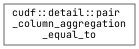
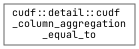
  digraph {
    rankdir=LR
    fontname="JetBrains Mono"
-   n1 [color=grey40 fillcolor=white fontname="JetBrains Mono" fontsize=10 height=0.2 label="cudf::detail::pair\l_column_aggregation\l_equal_to" shape=box style=filled width=0.4]
+   n1 [color=grey40 fillcolor=white fontname="JetBrains Mono" fontsize=10 height=0.2 label="cudf::detail::cudf\l_column_aggregation\l_equal_to" shape=box style=filled width=0.4]
  }
